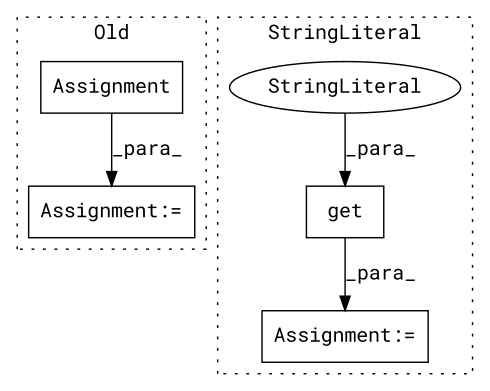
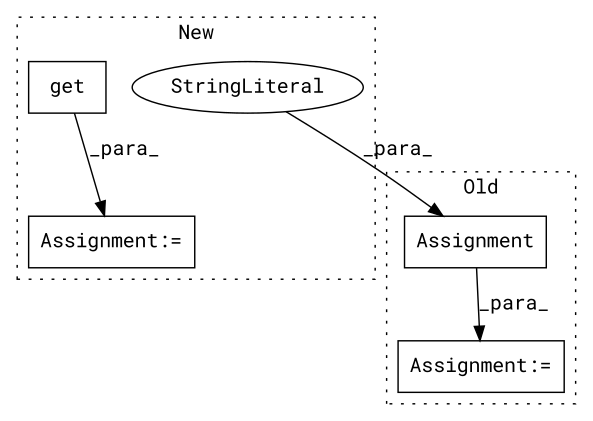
  digraph {
    fontname="Roboto Mono"
    node [a=32 fontname="Roboto Mono" l="4,1" shape=box]
    edge [fontname="Roboto Mono"]
    n1 [label=Assignment s="7024,7063"]
    n2 [a=7 l=1 label="Assignment:=" s=6996]
    n3 [label=get s="7409,7427"]
    n4 [a=45 l=14 label=StringLiteral s=7413 shape=ellipse]
    n5 [a=7 l=1 label="Assignment:=" s=7393]
    subgraph cluster_1 {
      label=Old
      style=dotted
      n1
      n2
    }
    subgraph cluster_2 {
-     label=StringLiteral
+     label=New
      style=dotted
      n3
      n4
      n5
    }
    n1 -> n2 [label=_para_]
    n3 -> n5 [label=_para_]
-   n4 -> n3 [label=_para_]
+   n4 -> n1 [label=_para_]
  }
